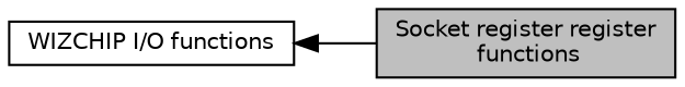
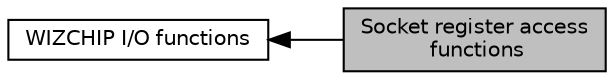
  digraph {
    rankdir=LR
    node [color=black fontname=Helvetica fontsize=10 shape=box style=filled]
    n1 [fillcolor=white height=0.2 label="WIZCHIP I/O functions" width=0.4]
-   n2 [fillcolor=grey75 fontcolor=black height=0.2 label="Socket register register\l functions" width=0.4]
+   n2 [fillcolor=grey75 fontcolor=black height=0.2 label="Socket register access\l functions" width=0.4]
    n1 -> n2 [dir=back fontname=Helvetica fontsize=10 labelfontname=Helvetica labelfontsize=10 shape=plaintext style=solid]
  }
